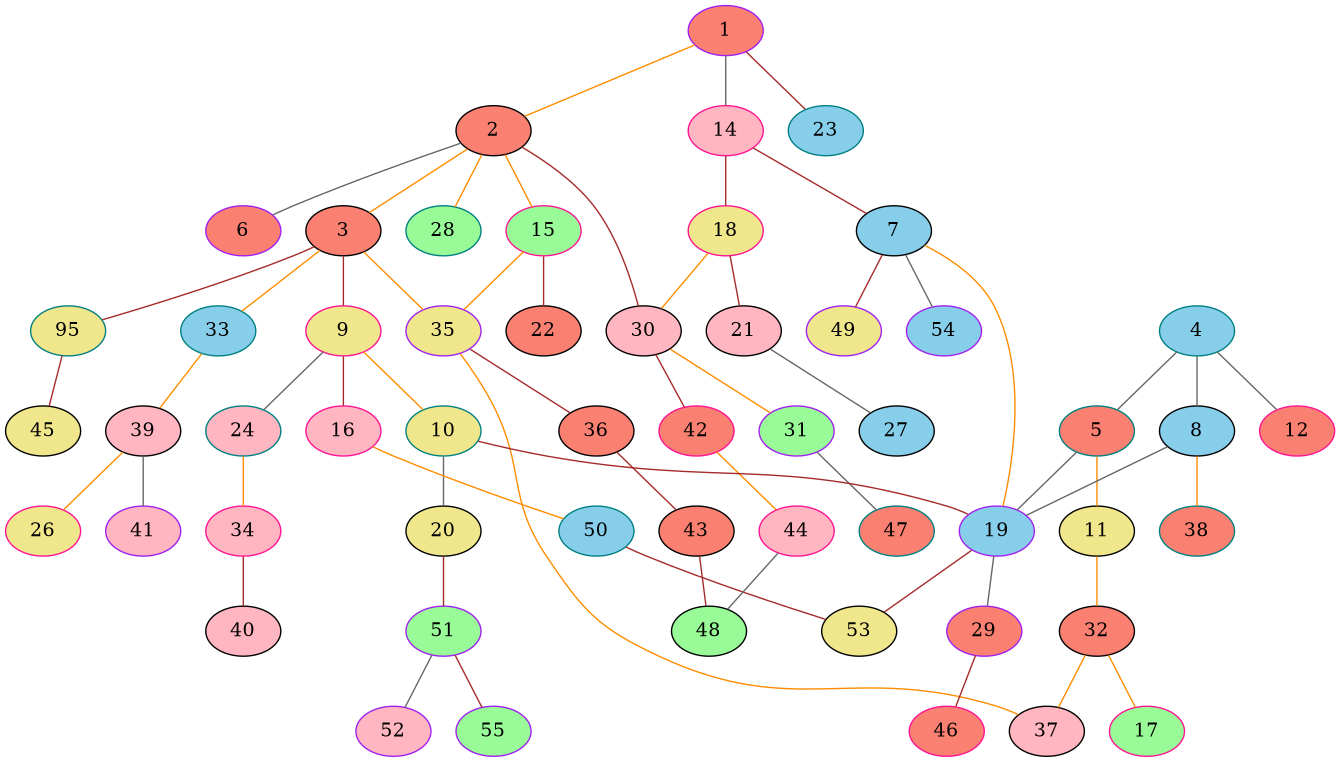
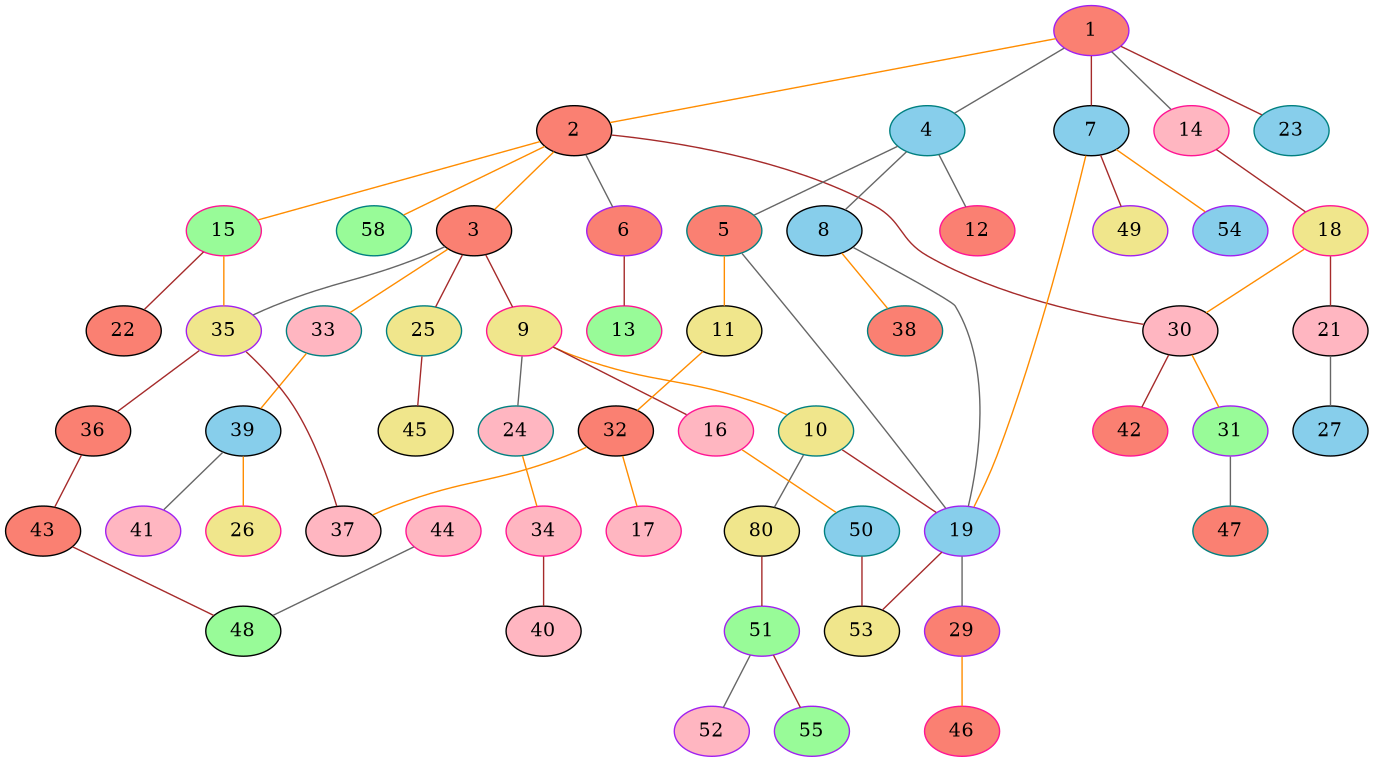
  graph {
    node [color=black fillcolor=salmon style=filled]
    edge [color=brown]
    1 [color=purple]
    2
    4 [color=teal fillcolor=skyblue]
    7 [fillcolor=skyblue]
    14 [color=deeppink fillcolor=lightpink]
    23 [color=teal fillcolor=skyblue]
    3
    6 [color=purple]
    15 [color=deeppink fillcolor=palegreen]
-   28 [color=teal fillcolor=palegreen]
+   28 [color=teal fillcolor=palegreen label=58]
    30 [fillcolor=lightpink]
    5 [color=teal]
    8 [fillcolor=skyblue]
    12 [color=deeppink]
    19 [color=purple fillcolor=skyblue]
    49 [color=purple fillcolor=khaki]
    54 [color=purple fillcolor=skyblue]
    18 [color=deeppink fillcolor=khaki]
    9 [color=deeppink fillcolor=khaki]
-   25 [color=teal fillcolor=khaki label=95]
-   33 [color=teal fillcolor=skyblue]
+   25 [color=teal fillcolor=khaki]
+   33 [color=teal fillcolor=lightpink]
    35 [color=purple fillcolor=khaki]
+   13 [color=deeppink fillcolor=palegreen]
    22
    31 [color=purple fillcolor=palegreen]
    42 [color=deeppink]
    10 [color=teal fillcolor=khaki]
    16 [color=deeppink fillcolor=lightpink]
    24 [color=teal fillcolor=lightpink]
    45 [fillcolor=khaki]
-   39 [fillcolor=lightpink]
+   39 [fillcolor=skyblue]
    37 [fillcolor=lightpink]
    36
    11 [fillcolor=khaki]
    38 [color=teal]
    32
    29 [color=purple]
    53 [fillcolor=khaki]
    26 [color=deeppink fillcolor=khaki]
-   20 [fillcolor=khaki]
+   20 [fillcolor=khaki label=80]
    50 [color=teal fillcolor=skyblue]
    34 [color=deeppink fillcolor=lightpink]
-   17 [color=deeppink fillcolor=palegreen]
+   17 [color=deeppink fillcolor=lightpink]
    51 [color=purple fillcolor=palegreen]
    21 [fillcolor=lightpink]
    27 [fillcolor=skyblue]
    46 [color=deeppink]
    52 [color=purple fillcolor=lightpink]
    55 [color=purple fillcolor=palegreen]
    40 [fillcolor=lightpink]
    47 [color=teal]
    44 [color=deeppink fillcolor=lightpink]
    41 [color=purple fillcolor=lightpink]
    43
    48 [fillcolor=palegreen]
    1 -- 2 [color=darkorange]
-   14 -- 7
+   1 -- 4 [color=gray40]
+   1 -- 7
    1 -- 14 [color=gray40]
    1 -- 23
    2 -- 3 [color=darkorange]
    2 -- 6 [color=gray40]
    2 -- 15 [color=darkorange]
    2 -- 28 [color=darkorange]
    2 -- 30
    4 -- 5 [color=gray40]
    4 -- 8 [color=gray40]
    4 -- 12 [color=gray40]
    7 -- 19 [color=darkorange]
    7 -- 49
-   7 -- 54 [color=gray40]
+   7 -- 54 [color=darkorange]
    14 -- 18
    3 -- 9
    3 -- 25
    3 -- 33 [color=darkorange]
-   3 -- 35 [color=darkorange]
+   3 -- 35 [color=gray40]
+   6 -- 13
    15 -- 35 [color=darkorange]
    15 -- 22
    30 -- 31 [color=darkorange]
    30 -- 42
    5 -- 19 [color=gray40]
    5 -- 11 [color=darkorange]
    8 -- 19 [color=gray40]
    8 -- 38 [color=darkorange]
    19 -- 29 [color=gray40]
    19 -- 53
    18 -- 30 [color=darkorange]
    18 -- 21
    9 -- 10 [color=darkorange]
    9 -- 16
    9 -- 24 [color=gray40]
    25 -- 45
    33 -- 39 [color=darkorange]
-   35 -- 37 [color=darkorange]
+   35 -- 37
    35 -- 36
    31 -- 47 [color=gray40]
-   42 -- 44 [color=darkorange]
    10 -- 19
    10 -- 20 [color=gray40]
    16 -- 50 [color=darkorange]
    24 -- 34 [color=darkorange]
    39 -- 26 [color=darkorange]
    39 -- 41 [color=gray40]
    36 -- 43
    11 -- 32 [color=darkorange]
    32 -- 37 [color=darkorange]
    32 -- 17 [color=darkorange]
-   29 -- 46
+   29 -- 46 [color=darkorange]
    20 -- 51
    50 -- 53
    34 -- 40
    51 -- 52 [color=gray40]
    51 -- 55
    21 -- 27 [color=gray40]
    44 -- 48 [color=gray40]
    43 -- 48
  }
